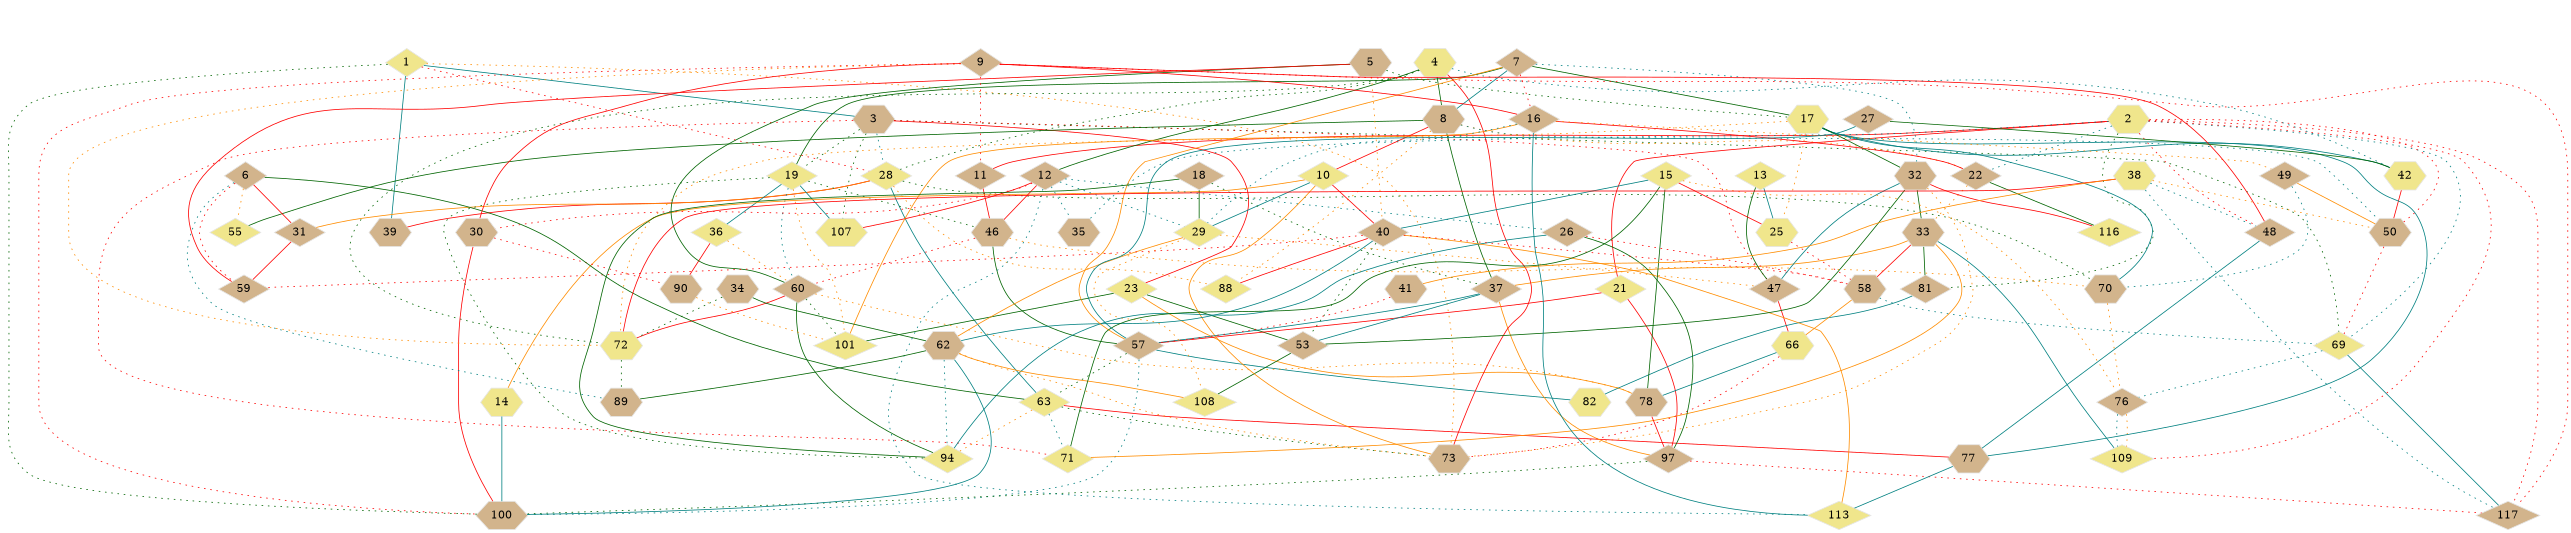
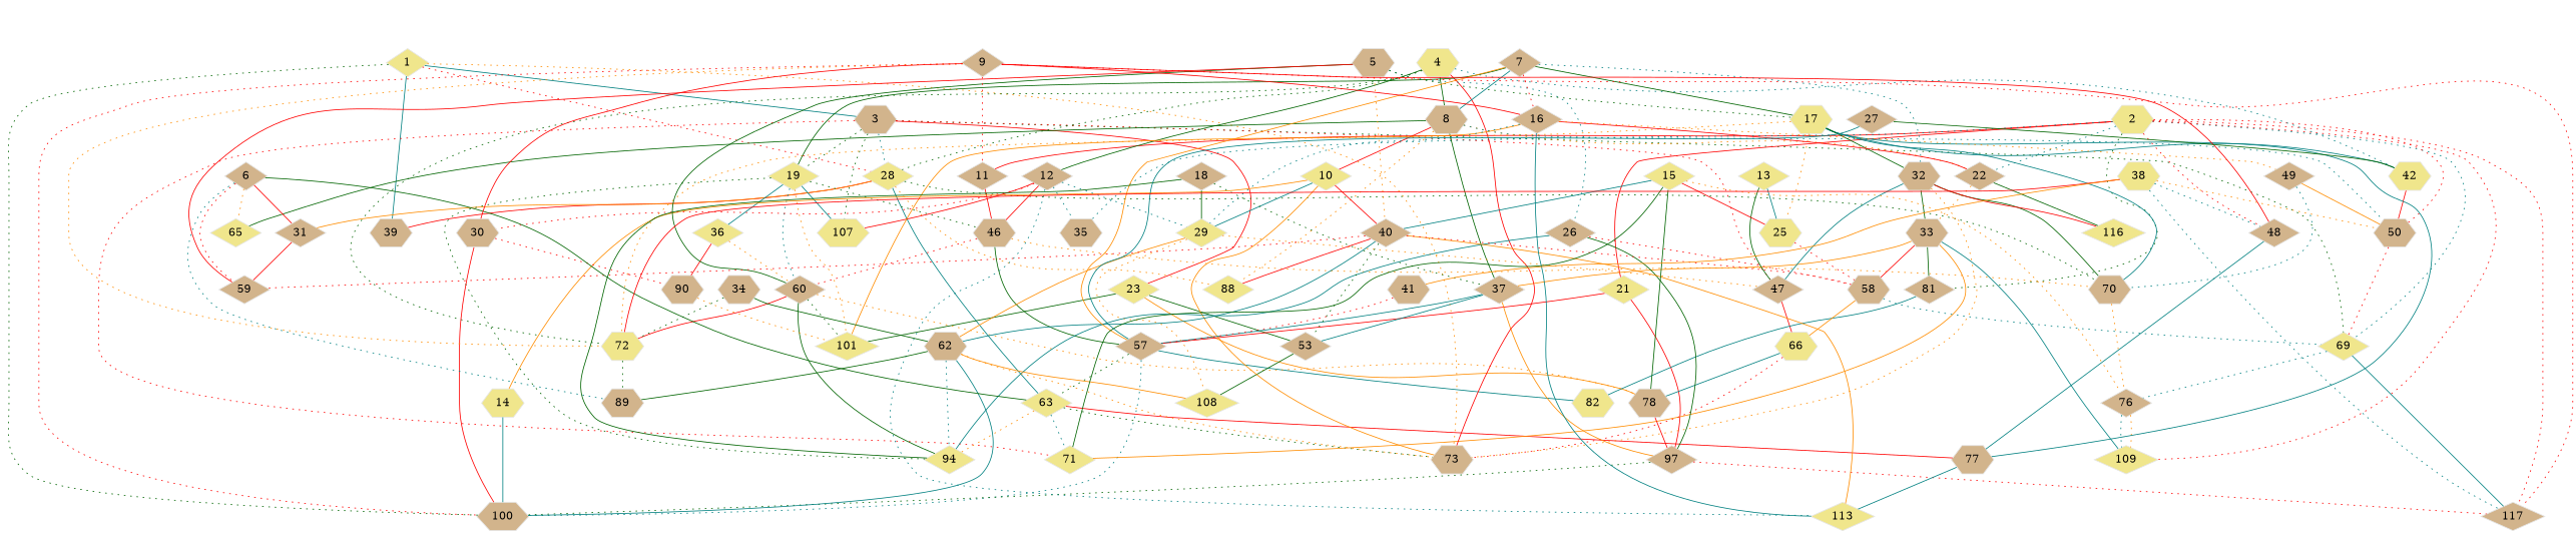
  graph {
    node [color=gray90 fillcolor=tan shape=diamond style=filled]
    edge [color=red style=solid]
    1 [fillcolor=khaki super="+24"]
    3 [shape=hexagon super="+110"]
    28 [fillcolor=khaki super="+120"]
    39 [shape=hexagon]
    73 [shape=hexagon super="+95"]
    100 [shape=hexagon]
    69 [fillcolor=khaki super="+83"]
    19 [fillcolor=khaki super="+64"]
    23 [fillcolor=khaki super="+85"]
    47 [super="+51"]
    71 [fillcolor=khaki]
    107 [fillcolor=khaki shape=hexagon]
    31
    63 [fillcolor=khaki super="+92"]
    88 [fillcolor=khaki super="+114"]
    70 [shape=hexagon]
    2 [fillcolor=khaki shape=hexagon super="+91"]
    11 [super="+61"]
    21 [fillcolor=khaki]
    22
    35 [shape=hexagon]
    48
    50 [shape=hexagon super="+68"]
    81
    109 [fillcolor=khaki]
    117 [super="+119"]
    46 [shape=hexagon super="+67"]
    57 [super="+84"]
    97 [super="+112"]
    33 [shape=hexagon super="+96"]
    116 [fillcolor=khaki]
    77 [shape=hexagon]
    76
    82 [fillcolor=khaki shape=hexagon]
    60 [super="+98"]
    101 [fillcolor=khaki]
    94 [fillcolor=khaki super="+115"]
    36 [fillcolor=khaki]
    78 [shape=hexagon]
    53 [super="+105"]
    66 [fillcolor=khaki shape=hexagon super="+74"]
    8 [shape=hexagon super="+86"]
-   65 [fillcolor=khaki label=55]
+   65 [fillcolor=khaki]
    10 [fillcolor=khaki]
    37 [super="+54"]
    4 [fillcolor=khaki shape=hexagon]
    12 [super="+56"]
    42 [fillcolor=khaki shape=hexagon super="+99"]
    72 [fillcolor=khaki shape=hexagon super="+104"]
    30 [shape=hexagon super="+87"]
    29 [fillcolor=khaki super="+80"]
    26
    113 [fillcolor=khaki super="+118"]
    89 [shape=hexagon]
    5 [shape=hexagon super="+103"]
    17 [fillcolor=khaki shape=hexagon super="+52"]
    40 [super="+93"]
    59
    32 [shape=hexagon super="+75"]
    25 [fillcolor=khaki shape=hexagon]
    58 [shape=hexagon super="+106"]
    62 [shape=hexagon super="+102"]
    6 [super="+20"]
    7 [super="+43"]
    16 [super="+111"]
    49
    14 [fillcolor=khaki shape=hexagon]
    9 [super="+44"]
    90 [shape=hexagon]
    108 [fillcolor=khaki]
    13 [fillcolor=khaki]
    15 [fillcolor=khaki]
    18
    27
    34 [shape=hexagon]
    38 [fillcolor=khaki shape=hexagon super="+45"]
    41 [shape=hexagon]
    1 -- 3 [color=teal]
    1 -- 28 [style=dotted]
    1 -- 39 [color=teal]
    1 -- 73 [color=darkorange style=dotted]
    1 -- 100 [color=darkgreen style=dotted]
    3 -- 28 [color=teal style=dotted]
    3 -- 69 [color=darkgreen style=dotted]
    3 -- 19 [color=darkgreen style=dotted]
    3 -- 23
    3 -- 47 [style=dotted]
    3 -- 71 [style=dotted]
    3 -- 107 [color=darkgreen style=dotted]
    28 -- 39
    28 -- 31 [color=darkorange]
    28 -- 63 [color=teal]
    28 -- 88 [color=darkorange style=dotted]
    28 -- 70 [color=darkgreen style=dotted]
    69 -- 117 [color=teal]
    69 -- 76 [color=teal style=dotted]
    19 -- 107 [color=teal]
    19 -- 46 [color=darkgreen style=dotted]
    19 -- 60 [color=teal style=dotted]
    19 -- 101 [color=darkorange style=dotted]
    19 -- 94 [color=darkgreen style=dotted]
    19 -- 36 [color=teal]
    23 -- 101 [color=darkgreen]
    23 -- 78 [color=darkorange]
    23 -- 53 [color=darkgreen]
    47 -- 66
    31 -- 59
    63 -- 73 [color=darkgreen style=dotted]
    63 -- 71 [color=teal style=dotted]
    63 -- 77
    63 -- 94 [color=darkorange style=dotted]
    70 -- 76 [color=darkorange style=dotted]
    2 -- 69 [color=teal style=dotted]
    2 -- 11
    2 -- 21
    2 -- 22 [color=teal style=dotted]
    2 -- 35 [color=teal style=dotted]
    2 -- 48 [style=dotted]
    2 -- 50 [style=dotted]
    2 -- 81 [color=darkgreen style=dotted]
    2 -- 109 [style=dotted]
    2 -- 117 [style=dotted]
    11 -- 46
    21 -- 57
    21 -- 97
    22 -- 33 [color=darkorange style=dotted]
    22 -- 116 [color=darkgreen]
    48 -- 77 [color=teal]
    50 -- 69 [style=dotted]
    81 -- 82 [color=teal]
    46 -- 70 [color=darkorange style=dotted]
    46 -- 57 [color=darkgreen]
    46 -- 60 [style=dotted]
    57 -- 100 [color=teal style=dotted]
    57 -- 63 [color=darkgreen style=dotted]
    57 -- 82 [color=teal]
    97 -- 100 [color=darkgreen style=dotted]
    97 -- 117 [style=dotted]
    33 -- 71 [color=darkorange]
    33 -- 81 [color=darkgreen]
    33 -- 109 [color=teal]
    33 -- 37 [color=darkorange]
    33 -- 58
    77 -- 113 [color=teal]
    76 -- 109 [color=teal style=dotted]
    76 -- 109 [color=darkorange style=dotted]
    60 -- 101 [color=darkgreen style=dotted]
    60 -- 94 [color=darkgreen]
    60 -- 78 [color=darkorange style=dotted]
    60 -- 72
    36 -- 60 [color=darkorange style=dotted]
    36 -- 90
    78 -- 97
    53 -- 108 [color=darkgreen]
    66 -- 73 [style=dotted]
    66 -- 78 [color=teal]
    8 -- 88 [color=darkorange style=dotted]
    8 -- 22 [color=darkorange style=dotted]
    8 -- 50 [color=teal style=dotted]
    8 -- 65 [color=darkgreen]
    8 -- 10
    8 -- 37 [color=darkgreen]
    10 -- 73 [color=darkorange]
    10 -- 29 [color=teal]
    10 -- 40
    10 -- 14 [color=darkorange]
    37 -- 57 [color=teal]
    37 -- 97 [color=darkorange]
    37 -- 53 [color=teal]
    4 -- 28 [color=darkgreen style=dotted]
    4 -- 73
    4 -- 8 [color=darkgreen]
    4 -- 12 [color=darkgreen]
    4 -- 42 [color=teal style=dotted]
    4 -- 72 [color=darkgreen style=dotted]
    12 -- 107
    12 -- 35 [color=teal style=dotted]
    12 -- 46
    12 -- 30 [style=dotted]
    12 -- 29 [color=teal style=dotted]
-   12 -- 26 [color=teal style=dotted]
+   5 -- 26 [color=teal style=dotted]
    12 -- 113 [color=teal style=dotted]
    42 -- 50
    72 -- 89 [color=darkgreen style=dotted]
    30 -- 100
    30 -- 90 [style=dotted]
    29 -- 47 [color=darkorange style=dotted]
    29 -- 62 [color=darkorange]
    29 -- 108 [color=darkorange style=dotted]
    26 -- 97 [color=darkgreen]
    26 -- 94 [color=teal]
    26 -- 58 [style=dotted]
    5 -- 60 [color=darkgreen]
    5 -- 17 [color=darkgreen style=dotted]
    5 -- 40 [color=darkorange style=dotted]
    5 -- 59
    17 -- 70 [color=teal]
    17 -- 77 [color=teal]
    17 -- 42 [color=teal]
    17 -- 72 [color=darkorange style=dotted]
    17 -- 32 [color=darkgreen]
    17 -- 25 [color=darkorange style=dotted]
    40 -- 88
    40 -- 53 [color=darkgreen style=dotted]
    40 -- 113 [color=darkorange weight=2]
    40 -- 59 [style=dotted]
    40 -- 58 [style=dotted]
    40 -- 62 [color=teal]
    32 -- 73 [color=darkorange style=dotted]
    32 -- 47 [color=teal]
-   32 -- 53 [color=darkgreen]
+   32 -- 70 [color=darkgreen]
    32 -- 33 [color=darkgreen]
    32 -- 116
    25 -- 58 [style=dotted]
    58 -- 69 [color=teal style=dotted]
    58 -- 66 [color=darkorange]
    62 -- 73 [color=darkorange style=dotted]
    62 -- 100 [color=teal]
    62 -- 94 [color=teal style=dotted]
    62 -- 89 [color=darkgreen]
    62 -- 108 [color=darkorange]
    6 -- 31
    6 -- 63 [color=darkgreen weight=2]
    6 -- 65 [color=darkorange style=dotted]
    6 -- 89 [color=teal style=dotted]
    6 -- 59 [style=dotted]
    7 -- 19 [color=darkgreen]
    7 -- 57 [color=darkorange]
    7 -- 8 [color=teal]
    7 -- 17 [color=darkgreen]
    7 -- 32 [color=teal style=dotted]
    7 -- 16 [style=dotted]
    16 -- 22
    16 -- 101 [color=darkorange]
    16 -- 29 [color=teal style=dotted]
    16 -- 113 [color=teal]
    16 -- 49 [color=darkorange style=dotted weight=2]
    49 -- 70 [color=teal style=dotted]
    49 -- 50 [color=darkorange]
    14 -- 100 [color=teal]
    9 -- 100 [style=dotted]
    9 -- 11 [style=dotted]
    9 -- 48
    9 -- 117 [style=dotted]
    9 -- 72 [color=darkorange style=dotted]
    9 -- 30
    9 -- 16
    90 -- 101 [color=darkorange style=dotted]
    13 -- 47 [color=darkgreen]
    13 -- 25 [color=teal]
    15 -- 71 [color=darkgreen]
    15 -- 76 [color=darkorange style=dotted]
    15 -- 78 [color=darkgreen]
    15 -- 40 [color=teal]
    15 -- 25
    18 -- 94 [color=darkgreen]
    18 -- 37 [color=darkgreen style=dotted]
    18 -- 29 [color=darkgreen]
    27 -- 57 [color=teal]
    27 -- 42 [color=darkgreen]
    34 -- 72 [color=darkgreen style=dotted]
    34 -- 62 [color=darkgreen]
    38 -- 48 [color=teal style=dotted]
    38 -- 50 [color=darkorange style=dotted]
    38 -- 117 [color=teal style=dotted]
    38 -- 72
    38 -- 41 [color=darkorange]
    41 -- 57 [style=dotted]
  }
